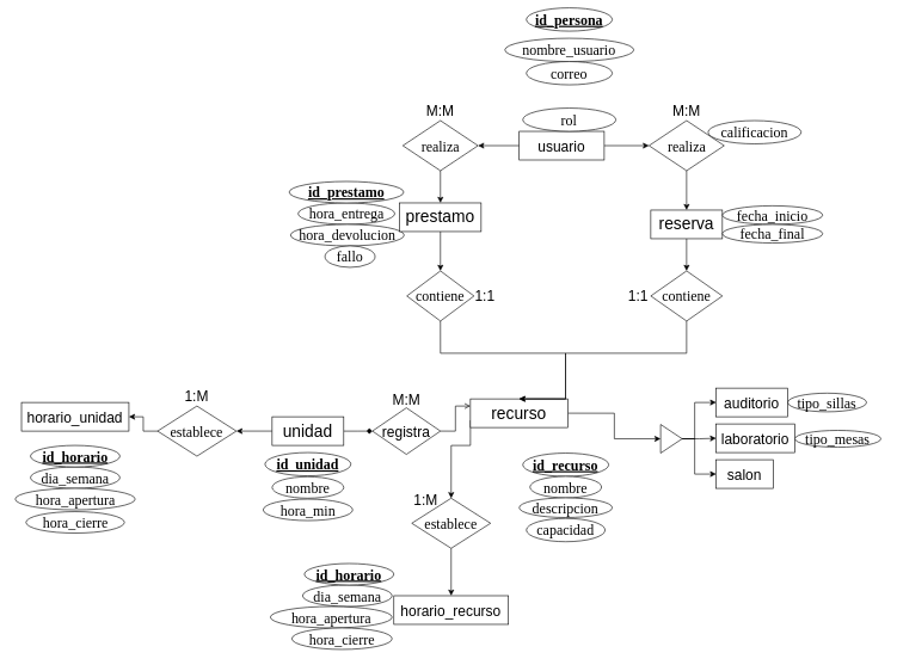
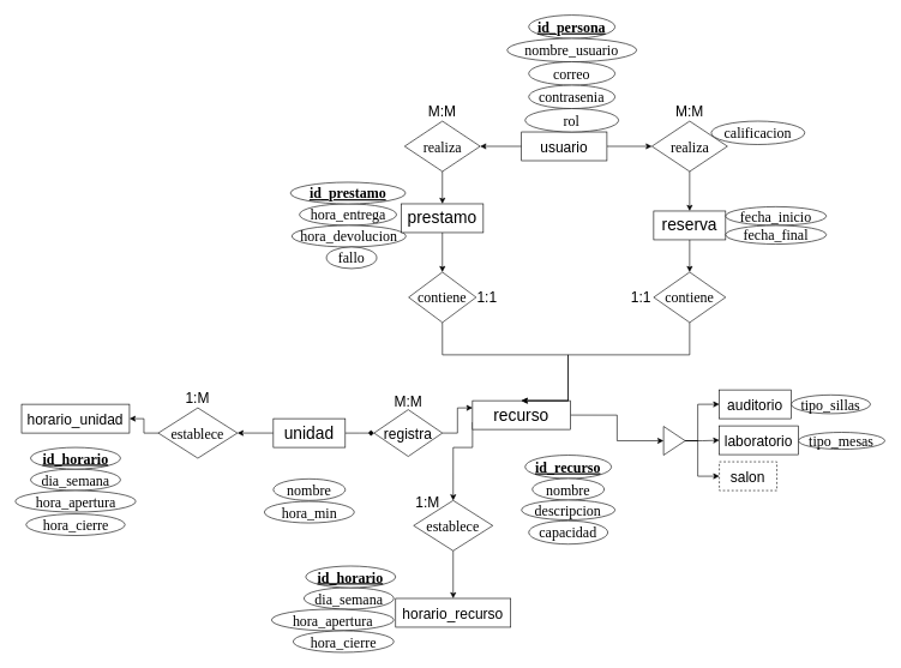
  <mxCell id="0" />
  <mxCell id="1" parent="0" />
  <mxCell id="2" style="edgeStyle=orthogonalEdgeStyle;rounded=0;hachureGap=4;orthogonalLoop=1;jettySize=auto;html=1;entryX=0;entryY=0.5;entryDx=0;entryDy=0;fontFamily=Helvetica;fontSize=16;endArrow=diamond;" parent="1" source="4" target="9" edge="1"><mxGeometry relative="1" as="geometry" /></mxCell>
  <mxCell id="3" style="edgeStyle=orthogonalEdgeStyle;rounded=0;hachureGap=4;orthogonalLoop=1;jettySize=auto;html=1;exitX=0;exitY=0.5;exitDx=0;exitDy=0;entryX=1;entryY=0.5;entryDx=0;entryDy=0;fontFamily=Architects Daughter;fontSource=https%3A%2F%2Ffonts.googleapis.com%2Fcss%3Ffamily%3DArchitects%2BDaughter;fontSize=16;" parent="1" source="4" target="20" edge="1"><mxGeometry relative="1" as="geometry" /></mxCell>
  <mxCell id="4" value="unidad" style="rounded=0;whiteSpace=wrap;html=1;hachureGap=4;fontFamily=Helvetica;fontSize=23;" parent="1" vertex="1"><mxGeometry x="379.25" y="581.75" width="100" height="40" as="geometry" /></mxCell>
  <mxCell id="5" style="edgeStyle=orthogonalEdgeStyle;rounded=0;hachureGap=4;orthogonalLoop=1;jettySize=auto;html=1;exitX=1;exitY=0.5;exitDx=0;exitDy=0;entryX=0;entryY=0.5;entryDx=0;entryDy=0;fontFamily=Architects Daughter;fontSource=https%3A%2F%2Ffonts.googleapis.com%2Fcss%3Ffamily%3DArchitects%2BDaughter;fontSize=16;" parent="1" source="7" target="17" edge="1"><mxGeometry relative="1" as="geometry" /></mxCell>
  <mxCell id="6" style="edgeStyle=orthogonalEdgeStyle;rounded=0;hachureGap=4;orthogonalLoop=1;jettySize=auto;html=1;exitX=0;exitY=0.75;exitDx=0;exitDy=0;entryX=0.5;entryY=0;entryDx=0;entryDy=0;fontFamily=Architects Daughter;fontSource=https%3A%2F%2Ffonts.googleapis.com%2Fcss%3Ffamily%3DArchitects%2BDaughter;fontSize=16;" parent="1" source="7" target="23" edge="1"><mxGeometry relative="1" as="geometry"><Array as="points"><mxPoint x="629.25" y="621.75" /></Array></mxGeometry></mxCell>
  <mxCell id="7" value="recurso" style="rounded=0;whiteSpace=wrap;html=1;hachureGap=4;fontFamily=Helvetica;fontSize=23;" parent="1" vertex="1"><mxGeometry x="656.13" y="556.75" width="136.25" height="40" as="geometry" /></mxCell>
- <mxCell id="8" style="edgeStyle=orthogonalEdgeStyle;rounded=0;hachureGap=4;orthogonalLoop=1;jettySize=auto;html=1;exitX=1;exitY=0.5;exitDx=0;exitDy=0;entryX=0;entryY=0.25;entryDx=0;entryDy=0;fontFamily=Helvetica;fontSize=16;endArrow=open;" parent="1" source="9" target="7" edge="1"><mxGeometry relative="1" as="geometry" /></mxCell>
+ <mxCell id="8" style="edgeStyle=orthogonalEdgeStyle;rounded=0;hachureGap=4;orthogonalLoop=1;jettySize=auto;html=1;exitX=1;exitY=0.5;exitDx=0;exitDy=0;entryX=0;entryY=0.25;entryDx=0;entryDy=0;fontFamily=Helvetica;fontSize=16;" parent="1" source="9" target="7" edge="1"><mxGeometry relative="1" as="geometry" /></mxCell>
  <mxCell id="9" value="registra" style="rhombus;whiteSpace=wrap;html=1;hachureGap=4;fontFamily=Helvetica;fontSize=20;rounded=0;" parent="1" vertex="1"><mxGeometry x="519.25" y="569.25" width="95" height="65" as="geometry" /></mxCell>
  <mxCell id="10" value="M:M" style="text;html=1;align=center;verticalAlign=middle;whiteSpace=wrap;rounded=0;fontSize=20;fontFamily=Helvetica;" parent="1" vertex="1"><mxGeometry x="536.75" y="541.75" width="60" height="30" as="geometry" /></mxCell>
  <mxCell id="11" value="auditorio" style="rounded=0;whiteSpace=wrap;html=1;hachureGap=4;fontFamily=Helvetica;fontSize=20;" parent="1" vertex="1"><mxGeometry x="999.25" y="541.75" width="100" height="40" as="geometry" /></mxCell>
- <mxCell id="12" value="salon" style="rounded=0;whiteSpace=wrap;html=1;hachureGap=4;fontFamily=Helvetica;fontSize=20;" parent="1" vertex="1"><mxGeometry x="999.25" y="641.75" width="80" height="40" as="geometry" /></mxCell>
+ <mxCell id="12" value="salon" style="rounded=0;whiteSpace=wrap;html=1;hachureGap=4;fontFamily=Helvetica;fontSize=20;dashed=1;" parent="1" vertex="1"><mxGeometry x="999.25" y="641.75" width="80" height="40" as="geometry" /></mxCell>
  <mxCell id="13" value="laboratorio" style="rounded=0;whiteSpace=wrap;html=1;hachureGap=4;fontFamily=Helvetica;fontSize=20;" parent="1" vertex="1"><mxGeometry x="999.25" y="591.75" width="110" height="40" as="geometry" /></mxCell>
  <mxCell id="14" style="edgeStyle=orthogonalEdgeStyle;rounded=0;orthogonalLoop=1;jettySize=auto;html=1;exitX=1;exitY=0.5;exitDx=0;exitDy=0;entryX=0;entryY=0.5;entryDx=0;entryDy=0;" parent="1" source="17" target="11" edge="1"><mxGeometry relative="1" as="geometry"><Array as="points"><mxPoint x="969.25" y="613" /><mxPoint x="969.25" y="562" /></Array></mxGeometry></mxCell>
  <mxCell id="15" style="edgeStyle=orthogonalEdgeStyle;rounded=0;orthogonalLoop=1;jettySize=auto;html=1;exitX=1;exitY=0.5;exitDx=0;exitDy=0;entryX=0;entryY=0.5;entryDx=0;entryDy=0;" parent="1" source="17" target="13" edge="1"><mxGeometry relative="1" as="geometry" /></mxCell>
  <mxCell id="16" style="edgeStyle=orthogonalEdgeStyle;rounded=0;orthogonalLoop=1;jettySize=auto;html=1;exitX=1;exitY=0.5;exitDx=0;exitDy=0;entryX=0;entryY=0.5;entryDx=0;entryDy=0;" parent="1" source="17" target="12" edge="1"><mxGeometry relative="1" as="geometry"><Array as="points"><mxPoint x="969.25" y="613" /><mxPoint x="969.25" y="662" /></Array></mxGeometry></mxCell>
  <mxCell id="17" value="" style="triangle;whiteSpace=wrap;html=1;hachureGap=4;fontFamily=Architects Daughter;fontSource=https%3A%2F%2Ffonts.googleapis.com%2Fcss%3Ffamily%3DArchitects%2BDaughter;fontSize=20;rotation=0;rounded=0;" parent="1" vertex="1"><mxGeometry x="921.75" y="592.5" width="30" height="40" as="geometry" /></mxCell>
  <mxCell id="18" value="horario_recurso" style="rounded=0;whiteSpace=wrap;html=1;hachureGap=4;fontFamily=Helvetica;fontSize=20;" parent="1" vertex="1"><mxGeometry x="549.25" y="831.75" width="160" height="40" as="geometry" /></mxCell>
  <mxCell id="19" style="edgeStyle=orthogonalEdgeStyle;rounded=0;hachureGap=4;orthogonalLoop=1;jettySize=auto;html=1;entryX=1;entryY=0.5;entryDx=0;entryDy=0;fontFamily=Architects Daughter;fontSource=https%3A%2F%2Ffonts.googleapis.com%2Fcss%3Ffamily%3DArchitects%2BDaughter;fontSize=16;" parent="1" source="20" target="65" edge="1"><mxGeometry relative="1" as="geometry" /></mxCell>
  <mxCell id="20" value="establece" style="rhombus;whiteSpace=wrap;html=1;hachureGap=4;fontFamily=Architects Daughter;fontSource=https%3A%2F%2Ffonts.googleapis.com%2Fcss%3Ffamily%3DArchitects%2BDaughter;fontSize=20;rounded=0;" parent="1" vertex="1"><mxGeometry x="219.25" y="566.75" width="110" height="70" as="geometry" /></mxCell>
  <mxCell id="21" value="1:M" style="text;html=1;align=center;verticalAlign=middle;whiteSpace=wrap;rounded=0;fontSize=20;fontFamily=Helvetica;" parent="1" vertex="1"><mxGeometry x="244.25" y="536.75" width="60" height="30" as="geometry" /></mxCell>
  <mxCell id="22" style="edgeStyle=orthogonalEdgeStyle;rounded=0;hachureGap=4;orthogonalLoop=1;jettySize=auto;html=1;exitX=0.5;exitY=1;exitDx=0;exitDy=0;entryX=0.5;entryY=0;entryDx=0;entryDy=0;fontFamily=Architects Daughter;fontSource=https%3A%2F%2Ffonts.googleapis.com%2Fcss%3Ffamily%3DArchitects%2BDaughter;fontSize=16;" parent="1" source="23" target="18" edge="1"><mxGeometry relative="1" as="geometry" /></mxCell>
  <mxCell id="23" value="establece" style="rhombus;whiteSpace=wrap;html=1;hachureGap=4;fontFamily=Architects Daughter;fontSource=https%3A%2F%2Ffonts.googleapis.com%2Fcss%3Ffamily%3DArchitects%2BDaughter;fontSize=20;rounded=0;" parent="1" vertex="1"><mxGeometry x="574.25" y="695.5" width="110" height="70" as="geometry" /></mxCell>
  <mxCell id="24" value="1:M" style="text;html=1;align=center;verticalAlign=middle;whiteSpace=wrap;rounded=0;fontSize=20;fontFamily=Helvetica;" parent="1" vertex="1"><mxGeometry x="564.25" y="681.75" width="60" height="30" as="geometry" /></mxCell>
  <mxCell id="25" value="dia_semana" style="ellipse;whiteSpace=wrap;html=1;hachureGap=4;fontFamily=Architects Daughter;fontSource=https%3A%2F%2Ffonts.googleapis.com%2Fcss%3Ffamily%3DArchitects%2BDaughter;fontSize=20;rounded=0;" parent="1" vertex="1"><mxGeometry x="421.75" y="816.75" width="125" height="30" as="geometry" /></mxCell>
  <mxCell id="26" value="hora_apertura" style="ellipse;whiteSpace=wrap;html=1;hachureGap=4;fontFamily=Architects Daughter;fontSource=https%3A%2F%2Ffonts.googleapis.com%2Fcss%3Ffamily%3DArchitects%2BDaughter;fontSize=20;rounded=0;" parent="1" vertex="1"><mxGeometry x="376.75" y="846.75" width="170" height="30" as="geometry" /></mxCell>
  <mxCell id="27" value="hora_cierre" style="ellipse;whiteSpace=wrap;html=1;hachureGap=4;fontFamily=Architects Daughter;fontSource=https%3A%2F%2Ffonts.googleapis.com%2Fcss%3Ffamily%3DArchitects%2BDaughter;fontSize=20;rounded=0;" parent="1" vertex="1"><mxGeometry x="406.75" y="876.75" width="140" height="30" as="geometry" /></mxCell>
  <mxCell id="28" value="hora_min" style="ellipse;whiteSpace=wrap;html=1;hachureGap=4;fontFamily=Architects Daughter;fontSource=https%3A%2F%2Ffonts.googleapis.com%2Fcss%3Ffamily%3DArchitects%2BDaughter;fontSize=20;rounded=0;" parent="1" vertex="1"><mxGeometry x="366.75" y="696.75" width="125" height="30" as="geometry" /></mxCell>
  <mxCell id="29" value="id_recurso" style="ellipse;whiteSpace=wrap;html=1;hachureGap=4;fontFamily=Architects Daughter;fontSource=https%3A%2F%2Ffonts.googleapis.com%2Fcss%3Ffamily%3DArchitects%2BDaughter;fontSize=20;fontStyle=5;rounded=0;" parent="1" vertex="1"><mxGeometry x="729.25" y="632.5" width="120" height="32.5" as="geometry" /></mxCell>
  <mxCell id="30" value="nombre" style="ellipse;whiteSpace=wrap;html=1;hachureGap=4;fontFamily=Architects Daughter;fontSource=https%3A%2F%2Ffonts.googleapis.com%2Fcss%3Ffamily%3DArchitects%2BDaughter;fontSize=20;rounded=0;" parent="1" vertex="1"><mxGeometry x="739.25" y="665" width="100" height="30" as="geometry" /></mxCell>
  <mxCell id="31" value="descripcion" style="ellipse;whiteSpace=wrap;html=1;hachureGap=4;fontFamily=Architects Daughter;fontSource=https%3A%2F%2Ffonts.googleapis.com%2Fcss%3Ffamily%3DArchitects%2BDaughter;fontSize=20;rounded=0;" parent="1" vertex="1"><mxGeometry x="724.25" y="695" width="130" height="27.5" as="geometry" /></mxCell>
  <mxCell id="32" value="capacidad" style="ellipse;whiteSpace=wrap;html=1;hachureGap=4;fontFamily=Architects Daughter;fontSource=https%3A%2F%2Ffonts.googleapis.com%2Fcss%3Ffamily%3DArchitects%2BDaughter;fontSize=20;rounded=0;" parent="1" vertex="1"><mxGeometry x="734.25" y="723.75" width="110" height="32.5" as="geometry" /></mxCell>
  <mxCell id="33" value="tipo_sillas" style="ellipse;whiteSpace=wrap;html=1;hachureGap=4;fontFamily=Architects Daughter;fontSource=https%3A%2F%2Ffonts.googleapis.com%2Fcss%3Ffamily%3DArchitects%2BDaughter;fontSize=20;rounded=0;" parent="1" vertex="1"><mxGeometry x="1099.25" y="548.75" width="110" height="26" as="geometry" /></mxCell>
  <mxCell id="34" value="tipo_mesas" style="ellipse;whiteSpace=wrap;html=1;hachureGap=4;fontFamily=Architects Daughter;fontSource=https%3A%2F%2Ffonts.googleapis.com%2Fcss%3Ffamily%3DArchitects%2BDaughter;fontSize=20;rounded=0;" parent="1" vertex="1"><mxGeometry x="1109.25" y="600.75" width="120" height="23.5" as="geometry" /></mxCell>
  <mxCell id="35" style="edgeStyle=orthogonalEdgeStyle;rounded=0;hachureGap=4;orthogonalLoop=1;jettySize=auto;html=1;exitX=1;exitY=0.5;exitDx=0;exitDy=0;fontFamily=Architects Daughter;fontSource=https%3A%2F%2Ffonts.googleapis.com%2Fcss%3Ffamily%3DArchitects%2BDaughter;fontSize=16;entryX=0;entryY=0.5;entryDx=0;entryDy=0;" parent="1" source="46" target="40" edge="1"><mxGeometry relative="1" as="geometry"><Array as="points" /><mxPoint x="469.25" y="138" as="sourcePoint" /></mxGeometry></mxCell>
- <mxCell id="36" value="id_unidad" style="ellipse;whiteSpace=wrap;html=1;hachureGap=4;fontFamily=Architects Daughter;fontSource=https%3A%2F%2Ffonts.googleapis.com%2Fcss%3Ffamily%3DArchitects%2BDaughter;fontSize=20;fontStyle=5;rounded=0;" parent="1" vertex="1"><mxGeometry x="369.25" y="631.75" width="120" height="32.5" as="geometry" /></mxCell>
  <mxCell id="37" value="nombre" style="ellipse;whiteSpace=wrap;html=1;hachureGap=4;fontFamily=Architects Daughter;fontSource=https%3A%2F%2Ffonts.googleapis.com%2Fcss%3Ffamily%3DArchitects%2BDaughter;fontSize=20;rounded=0;" parent="1" vertex="1"><mxGeometry x="379.25" y="665.5" width="100" height="30" as="geometry" /></mxCell>
  <mxCell id="38" value="calificacion" style="ellipse;whiteSpace=wrap;html=1;hachureGap=4;fontFamily=Architects Daughter;fontSource=https%3A%2F%2Ffonts.googleapis.com%2Fcss%3Ffamily%3DArchitects%2BDaughter;fontSize=20;rounded=0;" parent="1" vertex="1"><mxGeometry x="988" y="168" width="130" height="32.5" as="geometry" /></mxCell>
  <mxCell id="39" style="edgeStyle=orthogonalEdgeStyle;rounded=0;orthogonalLoop=1;jettySize=auto;html=1;exitX=0.5;exitY=1;exitDx=0;exitDy=0;entryX=0.5;entryY=0;entryDx=0;entryDy=0;" parent="1" source="40" target="54" edge="1"><mxGeometry relative="1" as="geometry" /></mxCell>
  <mxCell id="40" value="realiza" style="rhombus;whiteSpace=wrap;html=1;hachureGap=4;fontFamily=Architects Daughter;fontSource=https%3A%2F%2Ffonts.googleapis.com%2Fcss%3Ffamily%3DArchitects%2BDaughter;fontSize=20;rounded=0;" parent="1" vertex="1"><mxGeometry x="905.5" y="168" width="105" height="70" as="geometry" /></mxCell>
  <mxCell id="41" value="1:1" style="text;html=1;align=center;verticalAlign=middle;whiteSpace=wrap;rounded=0;fontSize=20;fontFamily=Helvetica;" parent="1" vertex="1"><mxGeometry x="873" y="403" width="35" height="20" as="geometry" /></mxCell>
- <mxCell id="42" value="id_persona" style="ellipse;whiteSpace=wrap;html=1;hachureGap=4;fontFamily=Architects Daughter;fontSource=https%3A%2F%2Ffonts.googleapis.com%2Fcss%3Ffamily%3DArchitects%2BDaughter;fontSize=20;fontStyle=5;rounded=0;" parent="1" vertex="1"><mxGeometry x="734.25" y="10.5" width="120" height="32.5" as="geometry" /></mxCell>
+ <mxCell id="42" value="id_persona" style="ellipse;whiteSpace=wrap;html=1;hachureGap=4;fontFamily=Architects Daughter;fontSource=https%3A%2F%2Ffonts.googleapis.com%2Fcss%3Ffamily%3DArchitects%2BDaughter;fontSize=20;fontStyle=5;rounded=0;" parent="1" vertex="1"><mxGeometry x="734.25" y="20.5" width="120" height="32.5" as="geometry" /></mxCell>
  <mxCell id="43" value="nombre_usuario" style="ellipse;whiteSpace=wrap;html=1;hachureGap=4;fontFamily=Architects Daughter;fontSource=https%3A%2F%2Ffonts.googleapis.com%2Fcss%3Ffamily%3DArchitects%2BDaughter;fontSize=20;rounded=0;" parent="1" vertex="1"><mxGeometry x="704.25" width="180" height="32.5" as="geometry" y="53" /></mxCell>
  <mxCell id="44" value="correo" style="ellipse;whiteSpace=wrap;html=1;hachureGap=4;fontFamily=Architects Daughter;fontSource=https%3A%2F%2Ffonts.googleapis.com%2Fcss%3Ffamily%3DArchitects%2BDaughter;fontSize=20;rounded=0;" parent="1" vertex="1"><mxGeometry x="734.25" y="85.5" width="120" height="32.5" as="geometry" /></mxCell>
  <mxCell id="45" style="edgeStyle=orthogonalEdgeStyle;rounded=0;orthogonalLoop=1;jettySize=auto;html=1;exitX=0;exitY=0.5;exitDx=0;exitDy=0;entryX=1;entryY=0.5;entryDx=0;entryDy=0;" parent="1" source="46" target="50" edge="1"><mxGeometry relative="1" as="geometry" /></mxCell>
  <mxCell id="46" value="usuario" style="rounded=0;whiteSpace=wrap;html=1;hachureGap=4;fontFamily=Helvetica;fontSize=20;" parent="1" vertex="1"><mxGeometry x="724.25" y="183" width="118.75" height="40" as="geometry" /></mxCell>
  <mxCell id="47" value="hora_entrega" style="ellipse;whiteSpace=wrap;html=1;hachureGap=4;fontFamily=Architects Daughter;fontSource=https%3A%2F%2Ffonts.googleapis.com%2Fcss%3Ffamily%3DArchitects%2BDaughter;fontSize=20;rounded=0;" parent="1" vertex="1"><mxGeometry x="415.5" y="283" width="135" height="30" as="geometry" /></mxCell>
  <mxCell id="48" value="hora_devolucion" style="ellipse;whiteSpace=wrap;html=1;hachureGap=4;fontFamily=Architects Daughter;fontSource=https%3A%2F%2Ffonts.googleapis.com%2Fcss%3Ffamily%3DArchitects%2BDaughter;fontSize=20;rounded=0;" parent="1" vertex="1"><mxGeometry x="404.88" y="313" width="158.75" height="30" as="geometry" /></mxCell>
  <mxCell id="49" style="edgeStyle=orthogonalEdgeStyle;rounded=0;hachureGap=4;orthogonalLoop=1;jettySize=auto;html=1;exitX=0.5;exitY=1;exitDx=0;exitDy=0;entryX=0.5;entryY=0;entryDx=0;entryDy=0;fontFamily=Architects Daughter;fontSource=https%3A%2F%2Ffonts.googleapis.com%2Fcss%3Ffamily%3DArchitects%2BDaughter;fontSize=16;" parent="1" source="50" target="58" edge="1"><mxGeometry relative="1" as="geometry" /></mxCell>
  <mxCell id="50" value="realiza" style="rhombus;whiteSpace=wrap;html=1;hachureGap=4;fontFamily=Architects Daughter;fontSource=https%3A%2F%2Ffonts.googleapis.com%2Fcss%3Ffamily%3DArchitects%2BDaughter;fontSize=20;rounded=0;" parent="1" vertex="1"><mxGeometry x="561.75" y="168" width="105" height="70" as="geometry" /></mxCell>
  <mxCell id="51" value="M:M" style="text;html=1;align=center;verticalAlign=middle;whiteSpace=wrap;rounded=0;fontSize=20;fontFamily=Helvetica;" parent="1" vertex="1"><mxGeometry x="928" y="138" width="60" height="30" as="geometry" /></mxCell>
  <mxCell id="52" value="M:M" style="text;html=1;align=center;verticalAlign=middle;whiteSpace=wrap;rounded=0;fontSize=20;fontFamily=Helvetica;" parent="1" vertex="1"><mxGeometry x="584.25" y="138" width="60" height="30" as="geometry" /></mxCell>
  <mxCell id="53" style="edgeStyle=orthogonalEdgeStyle;rounded=0;orthogonalLoop=1;jettySize=auto;html=1;exitX=0.5;exitY=1;exitDx=0;exitDy=0;entryX=0.5;entryY=0;entryDx=0;entryDy=0;" parent="1" source="54" target="60" edge="1"><mxGeometry relative="1" as="geometry"><mxPoint x="1074.25" y="308" as="targetPoint" /></mxGeometry></mxCell>
  <mxCell id="54" value="reserva" style="rounded=0;whiteSpace=wrap;html=1;hachureGap=4;fontFamily=Helvetica;fontSize=23;" parent="1" vertex="1"><mxGeometry x="908" y="293" width="100" height="40" as="geometry" /></mxCell>
  <mxCell id="55" style="edgeStyle=orthogonalEdgeStyle;rounded=0;orthogonalLoop=1;jettySize=auto;html=1;exitX=0.5;exitY=1;exitDx=0;exitDy=0;entryX=0.5;entryY=0;entryDx=0;entryDy=0;" parent="1" source="56" target="7" edge="1"><mxGeometry relative="1" as="geometry"><Array as="points"><mxPoint x="614" y="493" /><mxPoint x="789" y="493" /></Array></mxGeometry></mxCell>
  <mxCell id="56" value="contiene" style="rhombus;whiteSpace=wrap;html=1;hachureGap=4;fontFamily=Architects Daughter;fontSource=https%3A%2F%2Ffonts.googleapis.com%2Fcss%3Ffamily%3DArchitects%2BDaughter;fontSize=20;rounded=0;" parent="1" vertex="1"><mxGeometry x="567.38" y="378" width="93.75" height="70" as="geometry" /></mxCell>
  <mxCell id="57" style="edgeStyle=orthogonalEdgeStyle;rounded=0;hachureGap=4;orthogonalLoop=1;jettySize=auto;html=1;exitX=0.5;exitY=1;exitDx=0;exitDy=0;entryX=0.5;entryY=0;entryDx=0;entryDy=0;fontFamily=Architects Daughter;fontSource=https%3A%2F%2Ffonts.googleapis.com%2Fcss%3Ffamily%3DArchitects%2BDaughter;fontSize=16;" parent="1" source="58" target="56" edge="1"><mxGeometry relative="1" as="geometry" /></mxCell>
  <mxCell id="58" value="prestamo" style="rounded=0;whiteSpace=wrap;html=1;hachureGap=4;fontFamily=Helvetica;fontSize=23;" parent="1" vertex="1"><mxGeometry x="557.38" y="283" width="113.75" height="40" as="geometry" /></mxCell>
  <mxCell id="59" style="edgeStyle=orthogonalEdgeStyle;rounded=0;orthogonalLoop=1;jettySize=auto;html=1;exitX=0.5;exitY=1;exitDx=0;exitDy=0;entryX=0.5;entryY=0;entryDx=0;entryDy=0;" parent="1" source="60" target="7" edge="1"><mxGeometry relative="1" as="geometry"><Array as="points"><mxPoint x="958" y="493" /><mxPoint x="789" y="493" /></Array></mxGeometry></mxCell>
  <mxCell id="60" value="contiene" style="rhombus;whiteSpace=wrap;html=1;hachureGap=4;fontFamily=Architects Daughter;fontSource=https%3A%2F%2Ffonts.googleapis.com%2Fcss%3Ffamily%3DArchitects%2BDaughter;fontSize=20;rounded=0;" parent="1" vertex="1"><mxGeometry x="908" y="378" width="100" height="70" as="geometry" /></mxCell>
  <mxCell id="61" value="1:1" style="text;html=1;align=center;verticalAlign=middle;whiteSpace=wrap;rounded=0;fontSize=20;fontFamily=Helvetica;" parent="1" vertex="1"><mxGeometry x="659.25" y="403" width="35" height="20" as="geometry" /></mxCell>
  <mxCell id="62" value="fallo" style="ellipse;whiteSpace=wrap;html=1;hachureGap=4;fontFamily=Architects Daughter;fontSource=https%3A%2F%2Ffonts.googleapis.com%2Fcss%3Ffamily%3DArchitects%2BDaughter;fontSize=20;rounded=0;" parent="1" vertex="1"><mxGeometry x="453" y="343" width="70" height="30" as="geometry" /></mxCell>
  <mxCell id="63" value="id_horario" style="ellipse;whiteSpace=wrap;html=1;hachureGap=4;fontFamily=Architects Daughter;fontSource=https%3A%2F%2Ffonts.googleapis.com%2Fcss%3Ffamily%3DArchitects%2BDaughter;fontSize=20;fontStyle=5;rounded=0;" parent="1" vertex="1"><mxGeometry x="424.25" y="786.75" width="125" height="30" as="geometry" /></mxCell>
  <mxCell id="64" value="id_prestamo" style="ellipse;whiteSpace=wrap;html=1;hachureGap=4;fontFamily=Architects Daughter;fontSource=https%3A%2F%2Ffonts.googleapis.com%2Fcss%3Ffamily%3DArchitects%2BDaughter;fontSize=20;fontStyle=5;rounded=0;" parent="1" vertex="1"><mxGeometry x="403" y="253" width="160" height="30" as="geometry" /></mxCell>
  <mxCell id="65" value="horario_unidad" style="rounded=0;whiteSpace=wrap;html=1;hachureGap=4;fontFamily=Helvetica;fontSize=20;" parent="1" vertex="1"><mxGeometry x="29.25" y="561.75" width="150" height="40" as="geometry" /></mxCell>
  <mxCell id="66" value="dia_semana" style="ellipse;whiteSpace=wrap;html=1;hachureGap=4;fontFamily=Architects Daughter;fontSource=https%3A%2F%2Ffonts.googleapis.com%2Fcss%3Ffamily%3DArchitects%2BDaughter;fontSize=20;rounded=0;" parent="1" vertex="1"><mxGeometry x="41.75" y="651.75" width="125" height="30" as="geometry" /></mxCell>
  <mxCell id="67" value="hora_apertura" style="ellipse;whiteSpace=wrap;html=1;hachureGap=4;fontFamily=Architects Daughter;fontSource=https%3A%2F%2Ffonts.googleapis.com%2Fcss%3Ffamily%3DArchitects%2BDaughter;fontSize=20;rounded=0;" parent="1" vertex="1"><mxGeometry x="20.5" y="681.75" width="167.5" height="30" as="geometry" /></mxCell>
  <mxCell id="68" value="hora_cierre" style="ellipse;whiteSpace=wrap;html=1;hachureGap=4;fontFamily=Architects Daughter;fontSource=https%3A%2F%2Ffonts.googleapis.com%2Fcss%3Ffamily%3DArchitects%2BDaughter;fontSize=20;rounded=0;" parent="1" vertex="1"><mxGeometry x="35.5" y="714.25" width="137.5" height="30" as="geometry" /></mxCell>
  <mxCell id="69" value="id_horario" style="ellipse;whiteSpace=wrap;html=1;hachureGap=4;fontFamily=Architects Daughter;fontSource=https%3A%2F%2Ffonts.googleapis.com%2Fcss%3Ffamily%3DArchitects%2BDaughter;fontSize=20;fontStyle=5;rounded=0;" parent="1" vertex="1"><mxGeometry x="41.75" y="621.75" width="125" height="30" as="geometry" /></mxCell>
+ <mxCell id="70" value="contrasenia" style="ellipse;whiteSpace=wrap;html=1;hachureGap=4;fontFamily=Architects Daughter;fontSource=https%3A%2F%2Ffonts.googleapis.com%2Fcss%3Ffamily%3DArchitects%2BDaughter;fontSize=20;rounded=0;" parent="1" vertex="1"><mxGeometry x="734.25" y="118" width="120" height="32.5" as="geometry" /></mxCell>
  <mxCell id="71" value="fecha_inicio" style="ellipse;whiteSpace=wrap;html=1;hachureGap=4;fontFamily=Architects Daughter;fontSource=https%3A%2F%2Ffonts.googleapis.com%2Fcss%3Ffamily%3DArchitects%2BDaughter;fontSize=20;rounded=0;" parent="1" vertex="1"><mxGeometry x="1008" y="287" width="140" height="26" as="geometry" /></mxCell>
  <mxCell id="72" value="fecha_final" style="ellipse;whiteSpace=wrap;html=1;hachureGap=4;fontFamily=Architects Daughter;fontSource=https%3A%2F%2Ffonts.googleapis.com%2Fcss%3Ffamily%3DArchitects%2BDaughter;fontSize=20;rounded=0;" parent="1" vertex="1"><mxGeometry x="1008" y="313" width="140" height="26" as="geometry" /></mxCell>
  <mxCell id="73" value="rol" style="ellipse;whiteSpace=wrap;html=1;hachureGap=4;fontFamily=Architects Daughter;fontSource=https%3A%2F%2Ffonts.googleapis.com%2Fcss%3Ffamily%3DArchitects%2BDaughter;fontSize=20;rounded=0;" parent="1" vertex="1"><mxGeometry x="729.25" y="150.5" width="130" height="32.5" as="geometry" /></mxCell>
